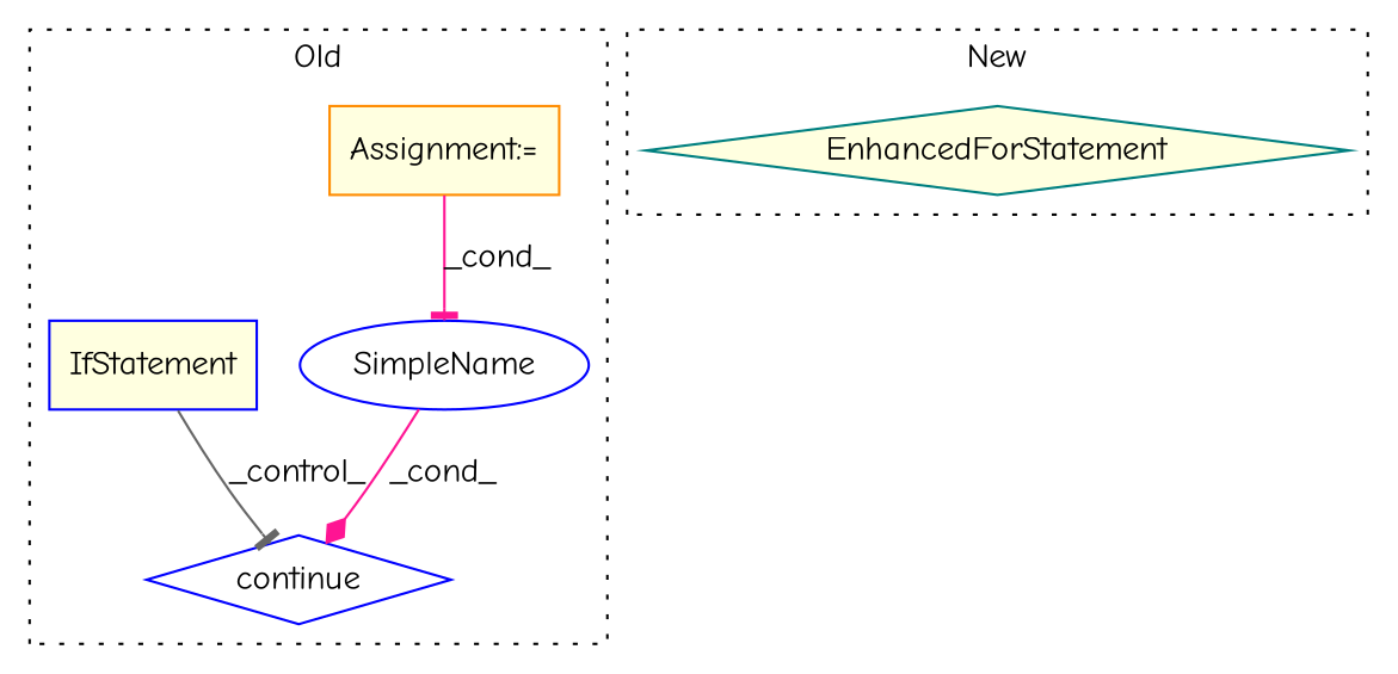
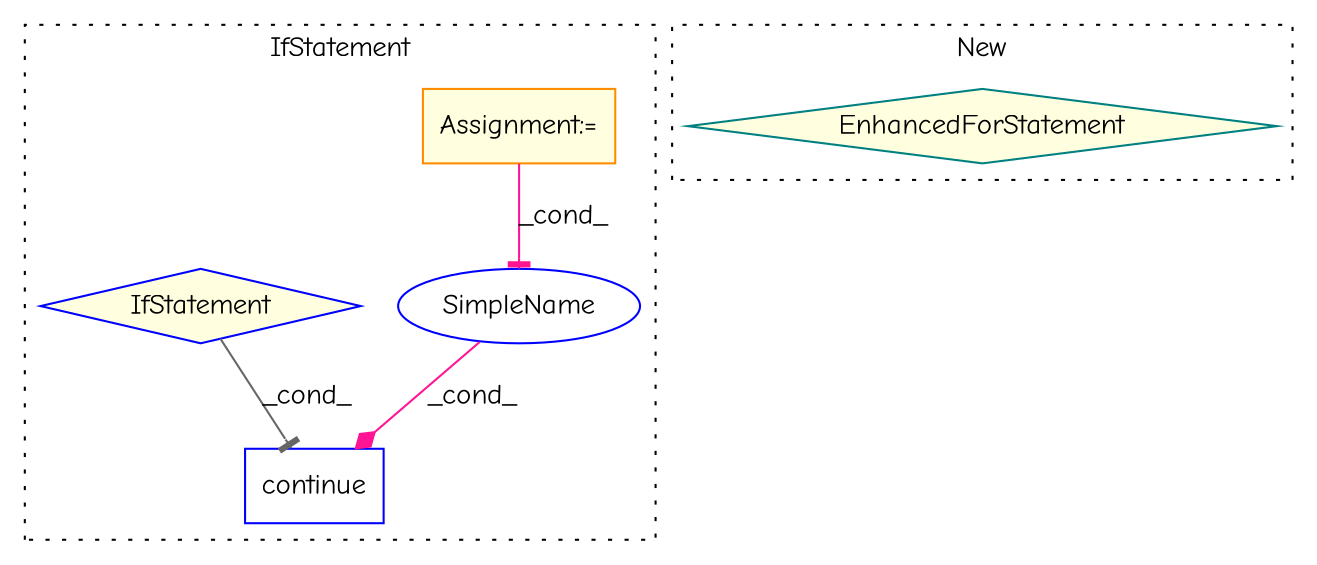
  digraph {
    fontname="Comic Neue"
    node [color=blue fillcolor=lightyellow fontname="Comic Neue" shape=box style=filled]
    edge [arrowhead=tee color=deeppink fontname="Comic Neue"]
-   n1 [a=18 fillcolor=white l=9 label=continue s=5148 shape=diamond]
+   n1 [a=18 fillcolor=white l=9 label=continue s=5148]
    n2 [a=7 color=darkorange l="66,2" label="Assignment:=" s="5006,5112"]
-   n3 [a=25 l="4,2" label=IfStatement s="5122,5136"]
+   n3 [a=25 l="4,2" label=IfStatement s="5122,5136" shape=diamond]
    n4 [a=42 fillcolor=white label=SimpleName shape=ellipse]
    n5 [a=70 color=teal l="53,2" label=EnhancedForStatement s="6556,6649" shape=diamond]
    subgraph cluster_1 {
-     label=Old
+     label=IfStatement
      style=dotted
      n1
      n2
      n3
      n4
    }
    subgraph cluster_2 {
      label=New
      style=dotted
      n5
    }
    n2 -> n4 [label=_cond_]
-   n3 -> n1 [color=gray40 label=_control_]
+   n3 -> n1 [color=gray40 label=_cond_]
    n4 -> n1 [arrowhead=diamond label=_cond_]
  }
